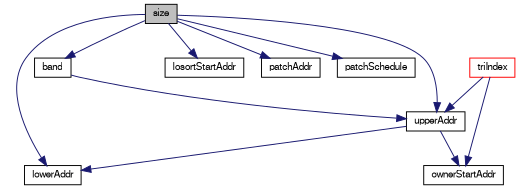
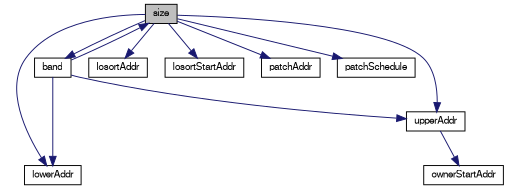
  digraph {
    rankdir=TB
    node [color=black fontname=FreeSans fontsize=10 shape=record]
    edge [color=midnightblue fontname=FreeSans fontsize=10 labelfontname=FreeSans labelfontsize=10 style=solid]
    n1 [fillcolor=grey75 fontcolor=black height=0.2 label=size style=filled width=0.4]
    n2 [height=0.2 label=band width=0.4]
    n3 [height=0.2 label=lowerAddr width=0.4]
    n4 [height=0.2 label=upperAddr width=0.4]
+   n5 [height=0.2 label=losortAddr width=0.4]
    n6 [height=0.2 label=losortStartAddr width=0.4]
    n7 [height=0.2 label=patchAddr width=0.4]
    n8 [height=0.2 label=patchSchedule width=0.4]
    n9 [height=0.2 label=ownerStartAddr width=0.4]
-   n10 [color=red height=0.2 label=triIndex width=0.4]
    n1 -> n2
    n1 -> n3
    n1 -> n4
+   n1 -> n5
    n1 -> n6
    n1 -> n7
    n1 -> n8
-   n4 -> n3
+   n2 -> n1
+   n2 -> n3
    n2 -> n4
    n4 -> n9
-   n10 -> n4
-   n10 -> n9
  }
